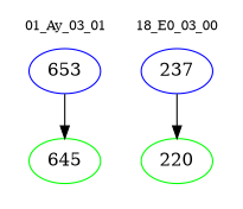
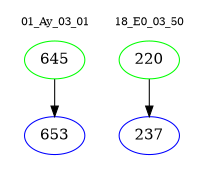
  digraph {
    node [color=blue]
    edge [color=black]
    n1 [label=653]
    n2 [color=green label=645]
    n3 [color=green label=220]
    n4 [label=237]
    subgraph cluster_1 {
      color=white
      fontsize=10
      label="01_Ay_03_01"
      n1
      n2
    }
    subgraph cluster_2 {
      color=white
      fontsize=10
-     label="18_E0_03_00"
+     label="18_E0_03_50"
      n3
      n4
    }
-   n1 -> n2
-   n4 -> n3
+   n2 -> n1
+   n3 -> n4
  }
